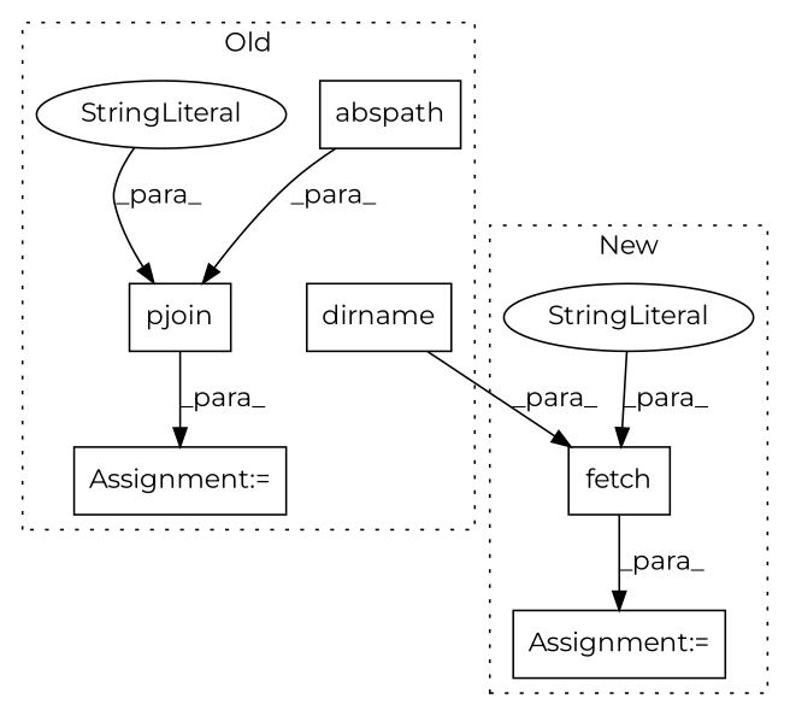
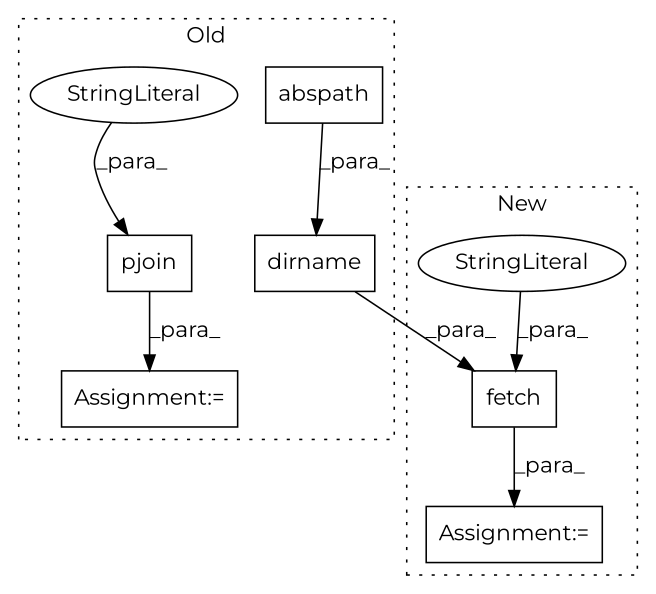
  digraph {
    fontname=Montserrat
    node [a=32 fontname=Montserrat l="8,1" shape=box]
    edge [fontname=Montserrat]
    n1 [label=abspath s="834,850"]
    n2 [l="6,1" label=pjoin s="820,872"]
    n3 [a=45 l=19 label=StringLiteral s=853 shape=ellipse]
    n4 [a=7 l=1 label="Assignment:=" s=819]
    n5 [label=dirname s="826,851"]
    n6 [l="6,1" label=fetch s="786,829"]
    n7 [a=45 l=37 label=StringLiteral s=792 shape=ellipse]
    n8 [a=7 l=1 label="Assignment:=" s=785]
    subgraph cluster_1 {
      label=Old
      style=dotted
      n1
      n2
      n3
      n4
      n5
    }
    subgraph cluster_2 {
      label=New
      style=dotted
      n6
      n7
      n8
    }
-   n1 -> n2 [label=_para_]
+   n1 -> n5 [label=_para_]
    n2 -> n4 [label=_para_]
    n3 -> n2 [label=_para_]
    n5 -> n6 [label=_para_]
    n6 -> n8 [label=_para_]
    n7 -> n6 [label=_para_]
  }
